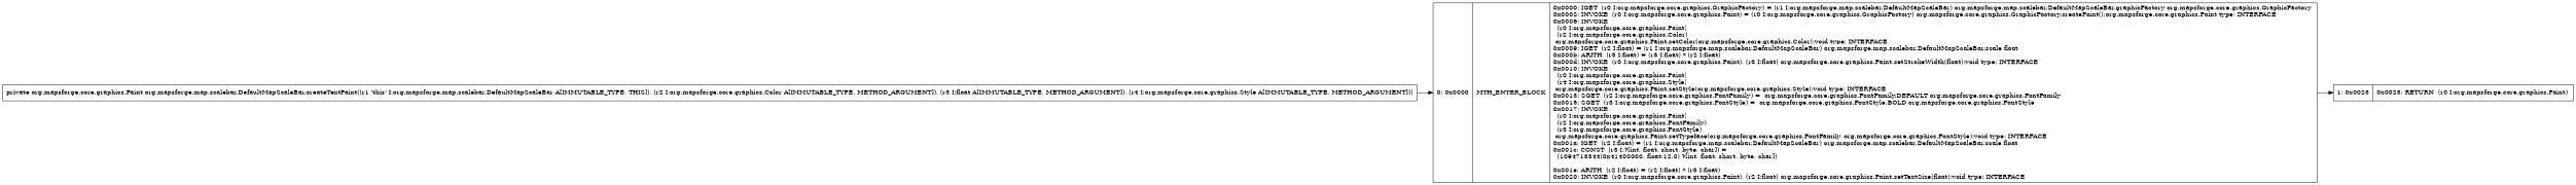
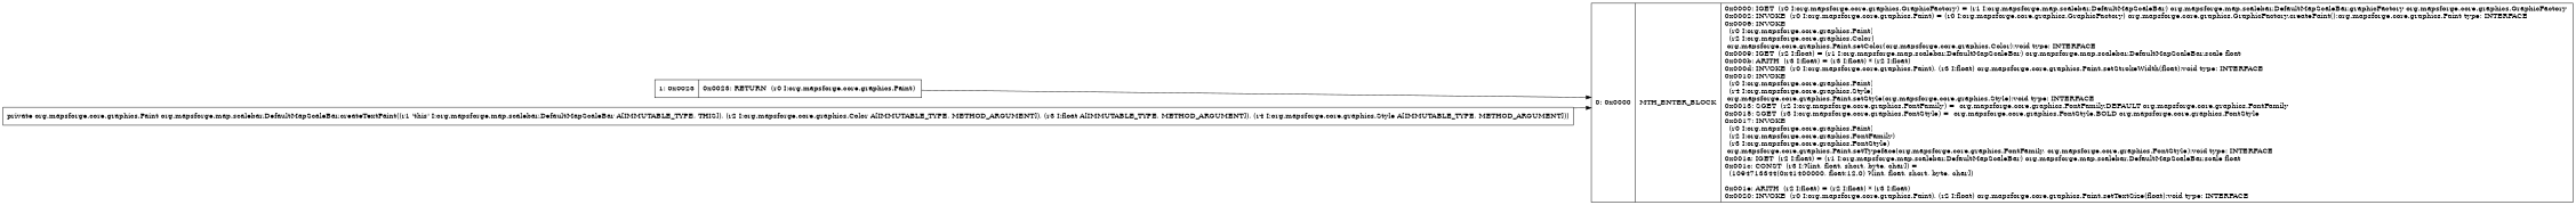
  digraph {
    rankdir=LR
    node [shape=record]
    n1 [label="{0\:\ 0x0000|MTH_ENTER_BLOCK\l|0x0000: IGET  (r0 I:org.mapsforge.core.graphics.GraphicFactory) = (r1 I:org.mapsforge.map.scalebar.DefaultMapScaleBar) org.mapsforge.map.scalebar.DefaultMapScaleBar.graphicFactory org.mapsforge.core.graphics.GraphicFactory \l0x0002: INVOKE  (r0 I:org.mapsforge.core.graphics.Paint) = (r0 I:org.mapsforge.core.graphics.GraphicFactory) org.mapsforge.core.graphics.GraphicFactory.createPaint():org.mapsforge.core.graphics.Paint type: INTERFACE \l0x0006: INVOKE  \l  (r0 I:org.mapsforge.core.graphics.Paint)\l  (r2 I:org.mapsforge.core.graphics.Color)\l org.mapsforge.core.graphics.Paint.setColor(org.mapsforge.core.graphics.Color):void type: INTERFACE \l0x0009: IGET  (r2 I:float) = (r1 I:org.mapsforge.map.scalebar.DefaultMapScaleBar) org.mapsforge.map.scalebar.DefaultMapScaleBar.scale float \l0x000b: ARITH  (r3 I:float) = (r3 I:float) * (r2 I:float) \l0x000d: INVOKE  (r0 I:org.mapsforge.core.graphics.Paint), (r3 I:float) org.mapsforge.core.graphics.Paint.setStrokeWidth(float):void type: INTERFACE \l0x0010: INVOKE  \l  (r0 I:org.mapsforge.core.graphics.Paint)\l  (r4 I:org.mapsforge.core.graphics.Style)\l org.mapsforge.core.graphics.Paint.setStyle(org.mapsforge.core.graphics.Style):void type: INTERFACE \l0x0013: SGET  (r2 I:org.mapsforge.core.graphics.FontFamily) =  org.mapsforge.core.graphics.FontFamily.DEFAULT org.mapsforge.core.graphics.FontFamily \l0x0015: SGET  (r3 I:org.mapsforge.core.graphics.FontStyle) =  org.mapsforge.core.graphics.FontStyle.BOLD org.mapsforge.core.graphics.FontStyle \l0x0017: INVOKE  \l  (r0 I:org.mapsforge.core.graphics.Paint)\l  (r2 I:org.mapsforge.core.graphics.FontFamily)\l  (r3 I:org.mapsforge.core.graphics.FontStyle)\l org.mapsforge.core.graphics.Paint.setTypeface(org.mapsforge.core.graphics.FontFamily, org.mapsforge.core.graphics.FontStyle):void type: INTERFACE \l0x001a: IGET  (r2 I:float) = (r1 I:org.mapsforge.map.scalebar.DefaultMapScaleBar) org.mapsforge.map.scalebar.DefaultMapScaleBar.scale float \l0x001c: CONST  (r3 I:?[int, float, short, byte, char]) = \l  (1094713344(0x41400000, float:12.0) ?[int, float, short, byte, char])\l \l0x001e: ARITH  (r2 I:float) = (r2 I:float) * (r3 I:float) \l0x0020: INVOKE  (r0 I:org.mapsforge.core.graphics.Paint), (r2 I:float) org.mapsforge.core.graphics.Paint.setTextSize(float):void type: INTERFACE \l}"]
    n2 [label="{1\:\ 0x0023|0x0023: RETURN  (r0 I:org.mapsforge.core.graphics.Paint) \l}"]
    n3 [label="{private org.mapsforge.core.graphics.Paint org.mapsforge.map.scalebar.DefaultMapScaleBar.createTextPaint((r1 'this' I:org.mapsforge.map.scalebar.DefaultMapScaleBar A[IMMUTABLE_TYPE, THIS]), (r2 I:org.mapsforge.core.graphics.Color A[IMMUTABLE_TYPE, METHOD_ARGUMENT]), (r3 I:float A[IMMUTABLE_TYPE, METHOD_ARGUMENT]), (r4 I:org.mapsforge.core.graphics.Style A[IMMUTABLE_TYPE, METHOD_ARGUMENT])) }"]
-   n1 -> n2
+   n2 -> n1
    n3 -> n1
  }
